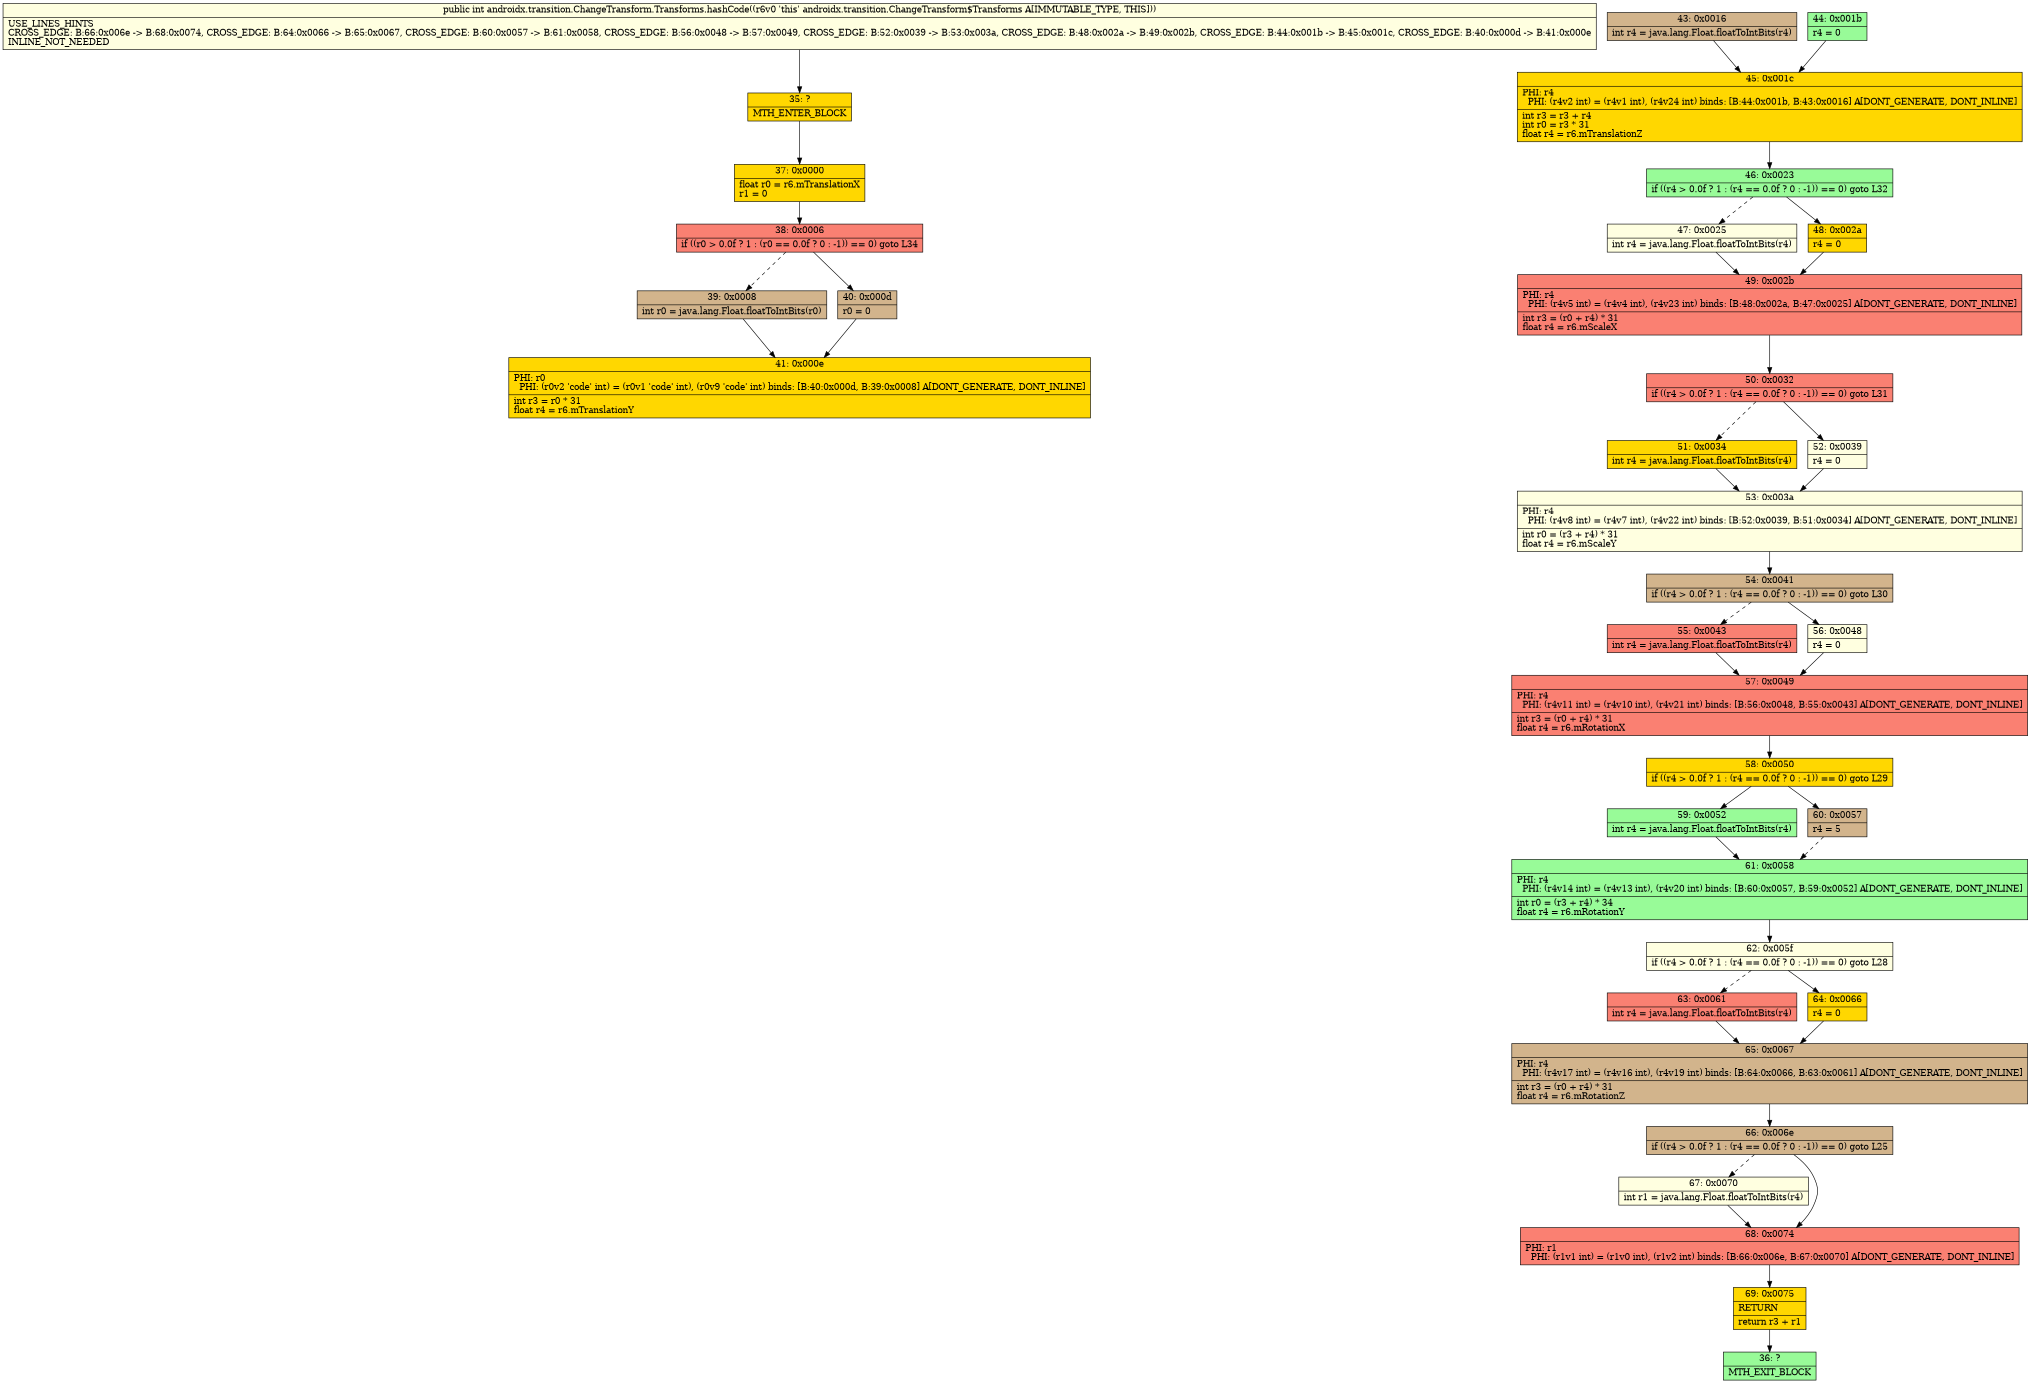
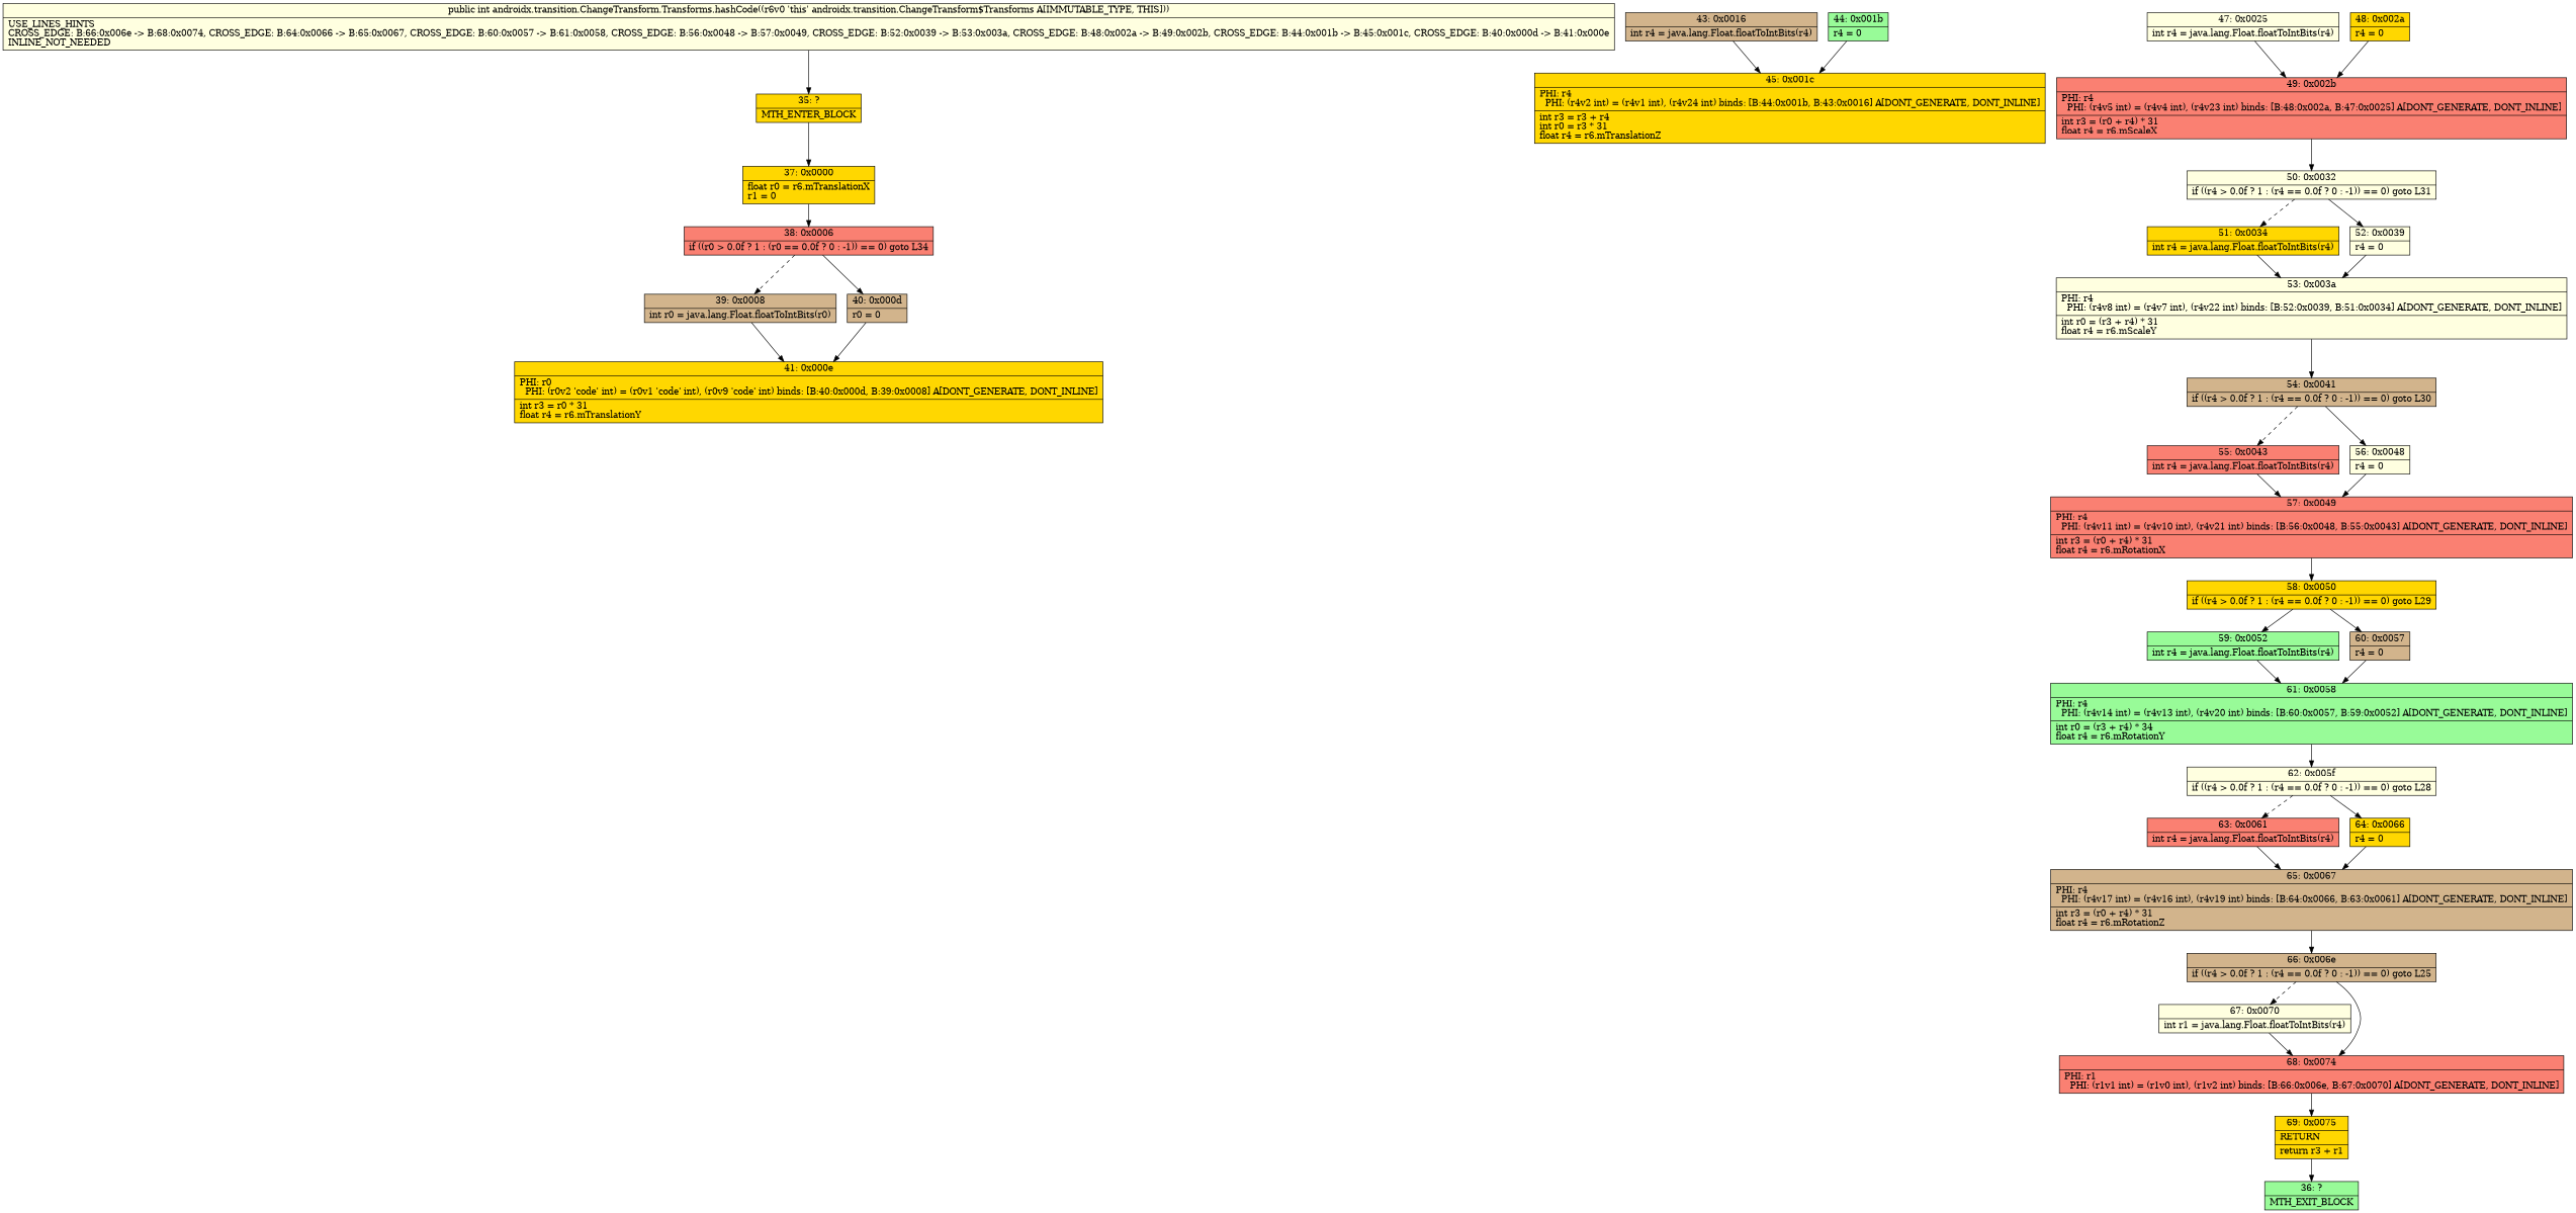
  digraph {
    node [fillcolor=gold shape=record style=filled]
    n1 [label="{35\:\ ?|MTH_ENTER_BLOCK\l}"]
    n2 [label="{37\:\ 0x0000|float r0 = r6.mTranslationX\lr1 = 0\l}"]
    n3 [fillcolor=salmon label="{38\:\ 0x0006|if ((r0 \> 0.0f ? 1 : (r0 == 0.0f ? 0 : \-1)) == 0) goto L34\l}"]
    n4 [fillcolor=tan label="{39\:\ 0x0008|int r0 = java.lang.Float.floatToIntBits(r0)\l}"]
    n5 [fillcolor=tan label="{40\:\ 0x000d|r0 = 0\l}"]
    n6 [label="{41\:\ 0x000e|PHI: r0 \l  PHI: (r0v2 'code' int) = (r0v1 'code' int), (r0v9 'code' int) binds: [B:40:0x000d, B:39:0x0008] A[DONT_GENERATE, DONT_INLINE]\l|int r3 = r0 * 31\lfloat r4 = r6.mTranslationY\l}"]
    n7 [fillcolor=tan label="{43\:\ 0x0016|int r4 = java.lang.Float.floatToIntBits(r4)\l}"]
    n8 [label="{45\:\ 0x001c|PHI: r4 \l  PHI: (r4v2 int) = (r4v1 int), (r4v24 int) binds: [B:44:0x001b, B:43:0x0016] A[DONT_GENERATE, DONT_INLINE]\l|int r3 = r3 + r4\lint r0 = r3 * 31\lfloat r4 = r6.mTranslationZ\l}"]
    n9 [fillcolor=palegreen label="{44\:\ 0x001b|r4 = 0\l}"]
-   n10 [fillcolor=palegreen label="{46\:\ 0x0023|if ((r4 \> 0.0f ? 1 : (r4 == 0.0f ? 0 : \-1)) == 0) goto L32\l}"]
    n11 [fillcolor=lightyellow label="{47\:\ 0x0025|int r4 = java.lang.Float.floatToIntBits(r4)\l}"]
    n12 [label="{48\:\ 0x002a|r4 = 0\l}"]
    n13 [fillcolor=salmon label="{49\:\ 0x002b|PHI: r4 \l  PHI: (r4v5 int) = (r4v4 int), (r4v23 int) binds: [B:48:0x002a, B:47:0x0025] A[DONT_GENERATE, DONT_INLINE]\l|int r3 = (r0 + r4) * 31\lfloat r4 = r6.mScaleX\l}"]
-   n14 [fillcolor=salmon label="{50\:\ 0x0032|if ((r4 \> 0.0f ? 1 : (r4 == 0.0f ? 0 : \-1)) == 0) goto L31\l}"]
+   n14 [fillcolor=lightyellow label="{50\:\ 0x0032|if ((r4 \> 0.0f ? 1 : (r4 == 0.0f ? 0 : \-1)) == 0) goto L31\l}"]
    n15 [label="{51\:\ 0x0034|int r4 = java.lang.Float.floatToIntBits(r4)\l}"]
    n16 [fillcolor=lightyellow label="{52\:\ 0x0039|r4 = 0\l}"]
    n17 [fillcolor=lightyellow label="{53\:\ 0x003a|PHI: r4 \l  PHI: (r4v8 int) = (r4v7 int), (r4v22 int) binds: [B:52:0x0039, B:51:0x0034] A[DONT_GENERATE, DONT_INLINE]\l|int r0 = (r3 + r4) * 31\lfloat r4 = r6.mScaleY\l}"]
    n18 [fillcolor=tan label="{54\:\ 0x0041|if ((r4 \> 0.0f ? 1 : (r4 == 0.0f ? 0 : \-1)) == 0) goto L30\l}"]
    n19 [fillcolor=salmon label="{55\:\ 0x0043|int r4 = java.lang.Float.floatToIntBits(r4)\l}"]
    n20 [fillcolor=lightyellow label="{56\:\ 0x0048|r4 = 0\l}"]
    n21 [fillcolor=salmon label="{57\:\ 0x0049|PHI: r4 \l  PHI: (r4v11 int) = (r4v10 int), (r4v21 int) binds: [B:56:0x0048, B:55:0x0043] A[DONT_GENERATE, DONT_INLINE]\l|int r3 = (r0 + r4) * 31\lfloat r4 = r6.mRotationX\l}"]
    n22 [label="{58\:\ 0x0050|if ((r4 \> 0.0f ? 1 : (r4 == 0.0f ? 0 : \-1)) == 0) goto L29\l}"]
    n23 [fillcolor=palegreen label="{59\:\ 0x0052|int r4 = java.lang.Float.floatToIntBits(r4)\l}"]
-   n24 [fillcolor=tan label="{60\:\ 0x0057|r4 = 5\l}"]
+   n24 [fillcolor=tan label="{60\:\ 0x0057|r4 = 0\l}"]
    n25 [fillcolor=palegreen label="{61\:\ 0x0058|PHI: r4 \l  PHI: (r4v14 int) = (r4v13 int), (r4v20 int) binds: [B:60:0x0057, B:59:0x0052] A[DONT_GENERATE, DONT_INLINE]\l|int r0 = (r3 + r4) * 34\lfloat r4 = r6.mRotationY\l}"]
    n26 [fillcolor=lightyellow label="{62\:\ 0x005f|if ((r4 \> 0.0f ? 1 : (r4 == 0.0f ? 0 : \-1)) == 0) goto L28\l}"]
    n27 [fillcolor=salmon label="{63\:\ 0x0061|int r4 = java.lang.Float.floatToIntBits(r4)\l}"]
    n28 [label="{64\:\ 0x0066|r4 = 0\l}"]
    n29 [fillcolor=tan label="{65\:\ 0x0067|PHI: r4 \l  PHI: (r4v17 int) = (r4v16 int), (r4v19 int) binds: [B:64:0x0066, B:63:0x0061] A[DONT_GENERATE, DONT_INLINE]\l|int r3 = (r0 + r4) * 31\lfloat r4 = r6.mRotationZ\l}"]
    n30 [fillcolor=tan label="{66\:\ 0x006e|if ((r4 \> 0.0f ? 1 : (r4 == 0.0f ? 0 : \-1)) == 0) goto L25\l}"]
    n31 [fillcolor=lightyellow label="{67\:\ 0x0070|int r1 = java.lang.Float.floatToIntBits(r4)\l}"]
    n32 [fillcolor=salmon label="{68\:\ 0x0074|PHI: r1 \l  PHI: (r1v1 int) = (r1v0 int), (r1v2 int) binds: [B:66:0x006e, B:67:0x0070] A[DONT_GENERATE, DONT_INLINE]\l}"]
    n33 [label="{69\:\ 0x0075|RETURN\l|return r3 + r1\l}"]
    n34 [fillcolor=palegreen label="{36\:\ ?|MTH_EXIT_BLOCK\l}"]
    n35 [fillcolor=lightyellow label="{public int androidx.transition.ChangeTransform.Transforms.hashCode((r6v0 'this' androidx.transition.ChangeTransform$Transforms A[IMMUTABLE_TYPE, THIS]))  | USE_LINES_HINTS\lCROSS_EDGE: B:66:0x006e \-\> B:68:0x0074, CROSS_EDGE: B:64:0x0066 \-\> B:65:0x0067, CROSS_EDGE: B:60:0x0057 \-\> B:61:0x0058, CROSS_EDGE: B:56:0x0048 \-\> B:57:0x0049, CROSS_EDGE: B:52:0x0039 \-\> B:53:0x003a, CROSS_EDGE: B:48:0x002a \-\> B:49:0x002b, CROSS_EDGE: B:44:0x001b \-\> B:45:0x001c, CROSS_EDGE: B:40:0x000d \-\> B:41:0x000e\lINLINE_NOT_NEEDED\l}"]
    n1 -> n2
    n2 -> n3
    n3 -> n4 [style=dashed]
    n3 -> n5
    n4 -> n6
    n5 -> n6
    n7 -> n8
-   n8 -> n10
    n9 -> n8
-   n10 -> n11 [style=dashed]
-   n10 -> n12
    n11 -> n13
    n12 -> n13
    n13 -> n14
    n14 -> n15 [style=dashed]
    n14 -> n16
    n15 -> n17
    n16 -> n17
    n17 -> n18
    n18 -> n19 [style=dashed]
    n18 -> n20
    n19 -> n21
    n20 -> n21
    n21 -> n22
    n22 -> n23 [style=solid]
    n22 -> n24
    n23 -> n25
-   n24 -> n25 [style=dashed]
+   n24 -> n25
    n25 -> n26
    n26 -> n27 [style=dashed]
    n26 -> n28
    n27 -> n29
    n28 -> n29
    n29 -> n30
    n30 -> n31 [style=dashed]
    n30 -> n32
    n31 -> n32
    n32 -> n33
    n33 -> n34
    n35 -> n1
  }
